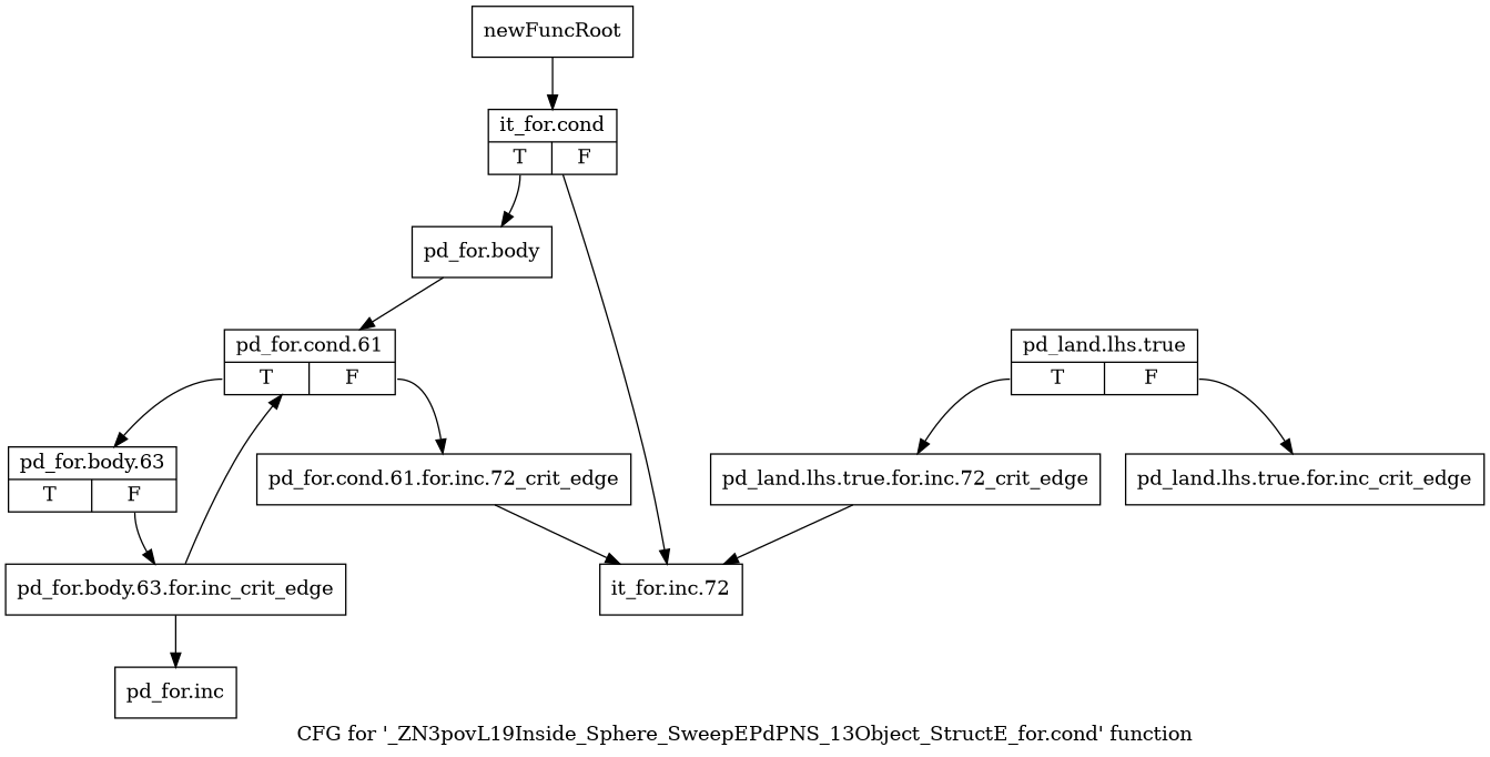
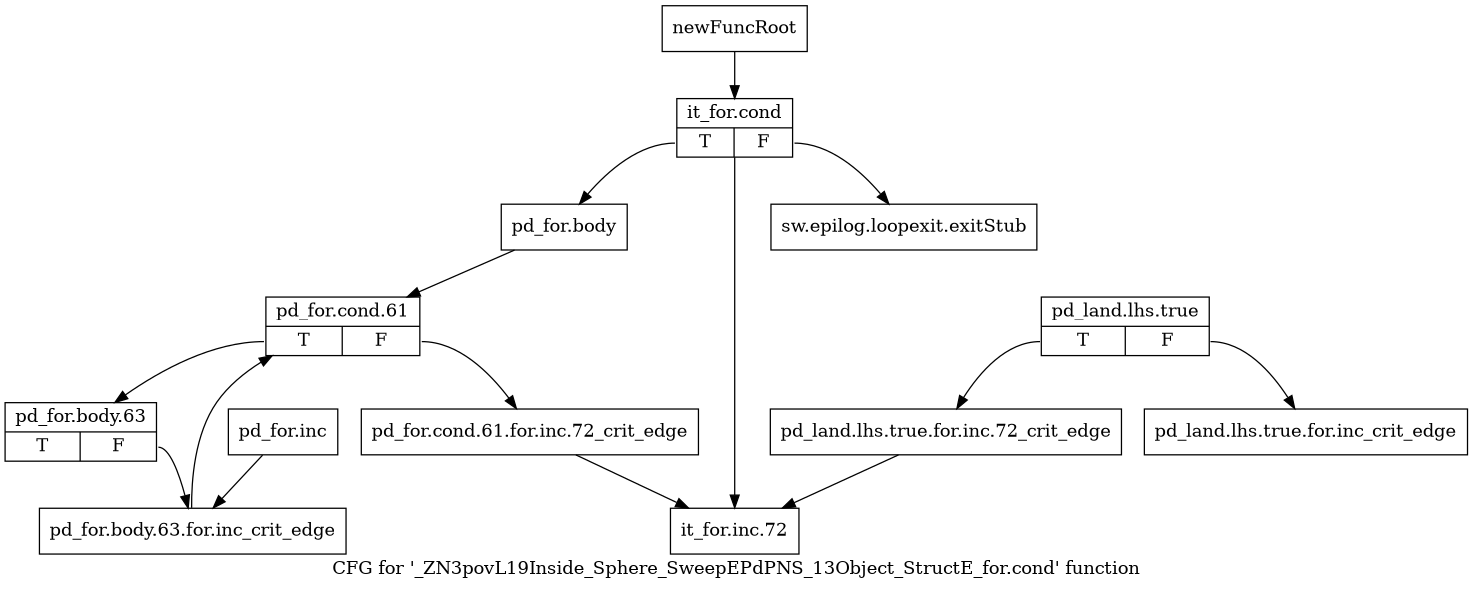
  digraph {
    label="CFG for '_ZN3povL19Inside_Sphere_SweepEPdPNS_13Object_StructE_for.cond' function"
    node [shape=record]
    n1 [label="{newFuncRoot}"]
    n2 [label="{it_for.cond|{<s0>T|<s1>F}}"]
+   n3 [label="{sw.epilog.loopexit.exitStub}"]
    n4 [label="{pd_for.body}"]
    n5 [label="{it_for.inc.72}"]
    n6 [label="{pd_for.cond.61|{<s0>T|<s1>F}}"]
    n7 [label="{pd_for.body.63|{<s0>T|<s1>F}}"]
    n8 [label="{pd_for.cond.61.for.inc.72_crit_edge}"]
    n9 [label="{pd_for.body.63.for.inc_crit_edge}"]
    n10 [label="{pd_land.lhs.true|{<s0>T|<s1>F}}"]
    n11 [label="{pd_land.lhs.true.for.inc.72_crit_edge}"]
    n12 [label="{pd_land.lhs.true.for.inc_crit_edge}"]
    n13 [label="{pd_for.inc}"]
    n1 -> n2
+   n2 -> n3 [tailport=s1]
    n2 -> n4 [tailport=s0]
    n2 -> n5
    n4 -> n6
    n6 -> n7 [tailport=s0]
    n6 -> n8 [tailport=s1]
    n7 -> n9 [tailport=s1]
    n8 -> n5
    n9 -> n6
-   n9 -> n13
+   n13 -> n9
    n10 -> n11 [tailport=s0]
    n10 -> n12 [tailport=s1]
    n11 -> n5
  }
